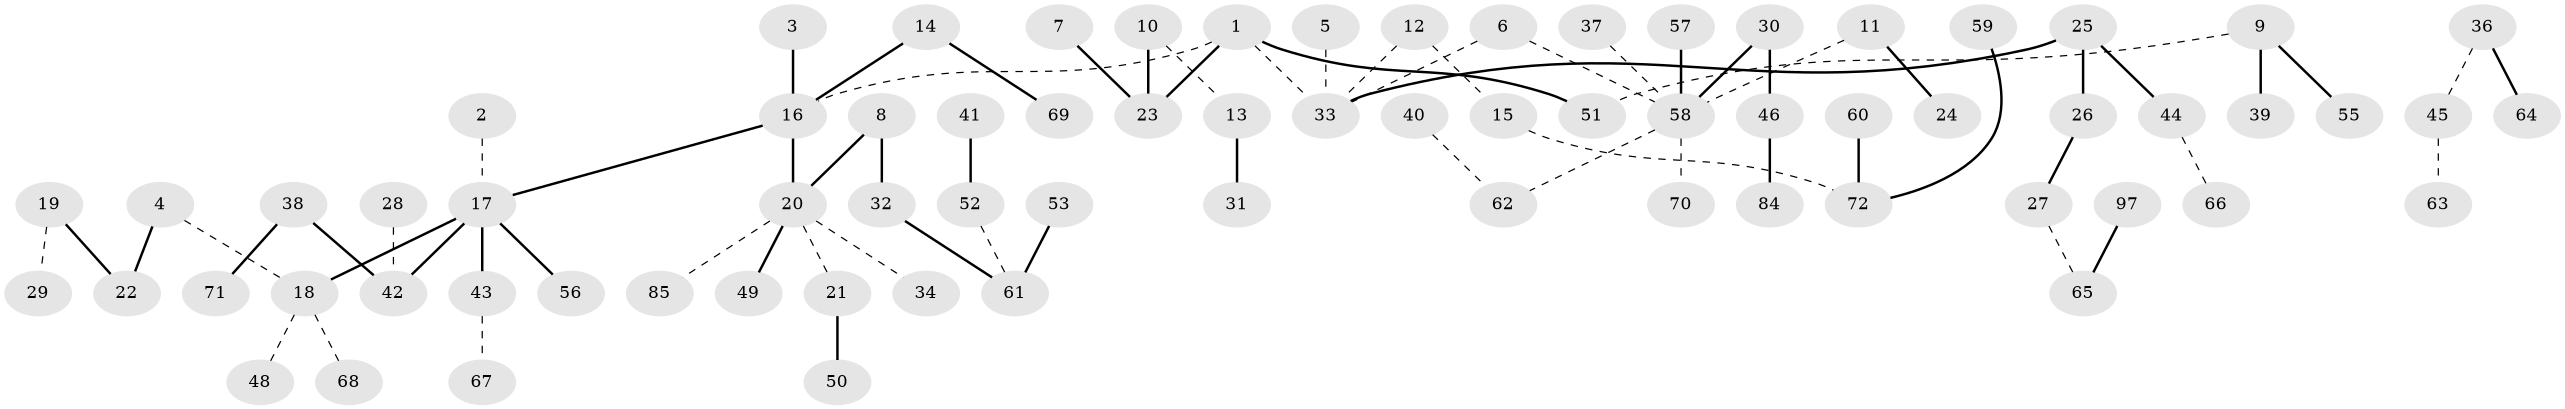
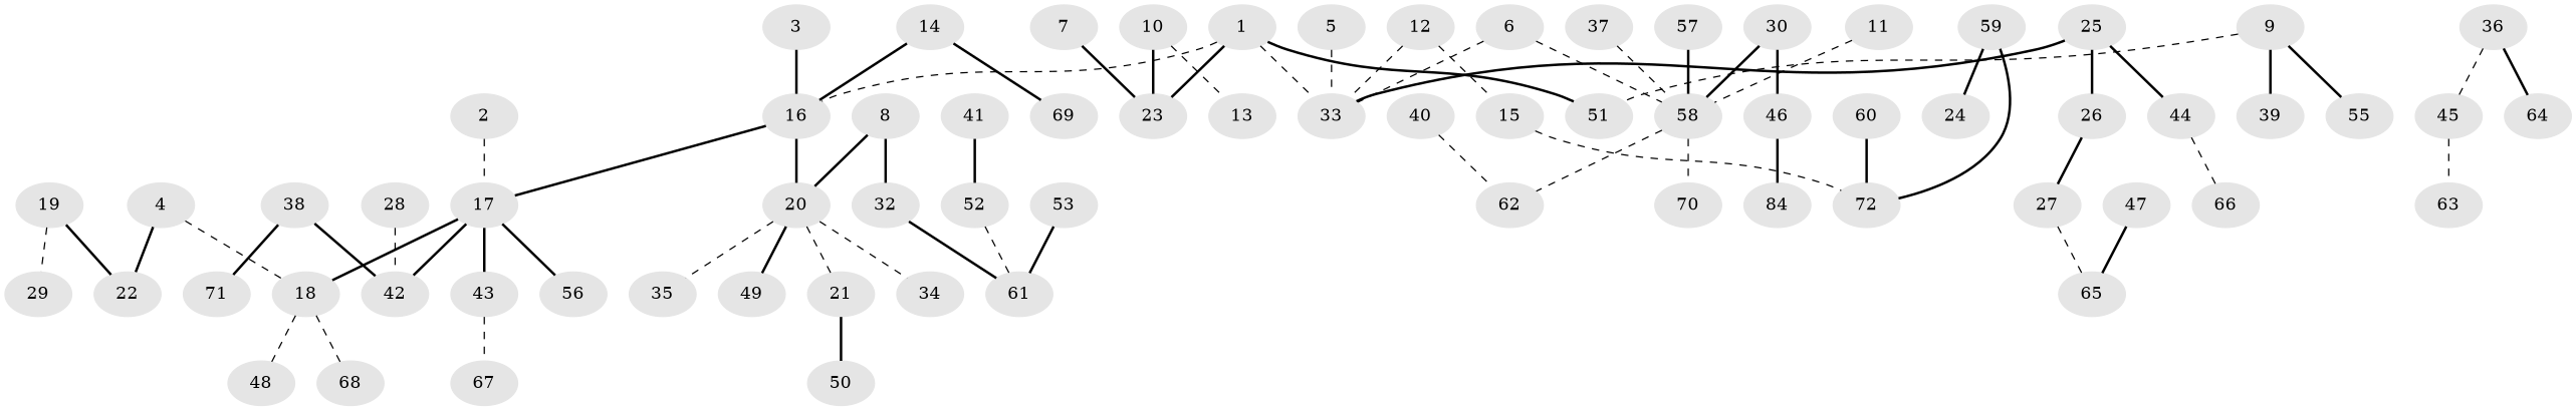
  graph {
    node [color=gray90 style=filled]
    edge [style=bold weight=1.0]
    1
    16
    23
    33
    51
    17
    20
    2
    18
    42
    43
    56
    3
    4
    22
    48
    68
    5
    6
    58
    62
    70
    7
    8
    32
    21
    34
-   35 [label=85]
+   35
    49
    61
    9
    39
    55
    10
    13
-   31
    11
    24
    12
    15
    72
    14
    69
    67
    19
    29
    50
    25
    26
    44
    27
    66
    65
    28
    30
    46
    n57 [label=84]
    36
    45
    64
    63
    37
    38
    71
    40
    41
    52
-   47 [label=97]
+   47
    53
    57
    59
    60
    1 -- 16 [style=dashed]
    1 -- 23
    1 -- 33 [style=dashed]
    1 -- 51
    16 -- 17
    16 -- 20
    17 -- 18
    17 -- 42
    17 -- 43
    17 -- 56
    20 -- 21 [style=dashed]
    20 -- 34 [style=dashed]
    20 -- 35 [style=dashed]
    20 -- 49
    2 -- 17 [style=dashed]
    18 -- 48 [style=dashed]
    18 -- 68 [style=dashed]
    43 -- 67 [style=dashed]
    3 -- 16
    4 -- 18 [style=dashed]
    4 -- 22
    5 -- 33 [style=dashed]
    6 -- 33 [style=dashed]
    6 -- 58 [style=dashed]
    58 -- 62 [style=dashed]
    58 -- 70 [style=dashed]
    7 -- 23
    8 -- 20
    8 -- 32
    32 -- 61
    21 -- 50
    9 -- 51 [style=dashed]
    9 -- 39
    9 -- 55
    10 -- 23
    10 -- 13 [style=dashed]
-   13 -- 31
    11 -- 58 [style=dashed]
-   11 -- 24
+   59 -- 24
    12 -- 33 [style=dashed]
    12 -- 15 [style=dashed]
    15 -- 72 [style=dashed]
    14 -- 16
    14 -- 69
    19 -- 22
    19 -- 29 [style=dashed]
    25 -- 33
    25 -- 26
    25 -- 44
    26 -- 27
    44 -- 66 [style=dashed]
    27 -- 65 [style=dashed]
    28 -- 42 [style=dashed]
    30 -- 58
    30 -- 46
    46 -- n57
    36 -- 45 [style=dashed]
    36 -- 64
    45 -- 63 [style=dashed]
    37 -- 58 [style=dashed]
    38 -- 42
    38 -- 71
    40 -- 62 [style=dashed]
    41 -- 52
    52 -- 61 [style=dashed]
    47 -- 65
    53 -- 61
    57 -- 58
    59 -- 72
    60 -- 72
  }
